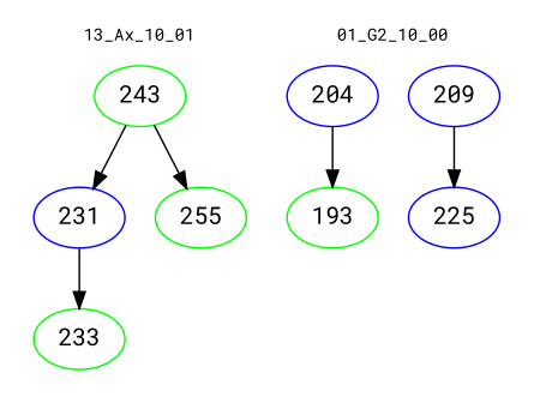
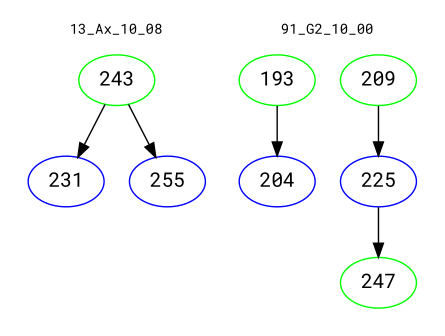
  digraph {
    fontname="Roboto Mono"
    node [color=blue fontname="Roboto Mono"]
    edge [color=black fontname="Roboto Mono"]
    n1 [color=green label=243]
    n2 [label=231]
-   n3 [color=green label=255]
-   n4 [color=green label=233]
-   n5 [label=209]
+   n3 [label=255]
+   n5 [color=green label=209]
    n6 [label=204]
    n7 [label=225]
    n8 [color=green label=193]
+   n9 [color=green label=247]
    subgraph cluster_1 {
      color=white
      fontsize=10
-     label="13_Ax_10_01"
+     label="13_Ax_10_08"
      n1
      n2
      n3
-     n4
    }
    subgraph cluster_2 {
      color=white
      fontsize=10
-     label="01_G2_10_00"
+     label="91_G2_10_00"
      n5
      n6
      n7
      n8
+     n9
    }
    n1 -> n2
    n1 -> n3
-   n2 -> n4
    n5 -> n7
-   n6 -> n8
+   n8 -> n6
+   n7 -> n9
  }
